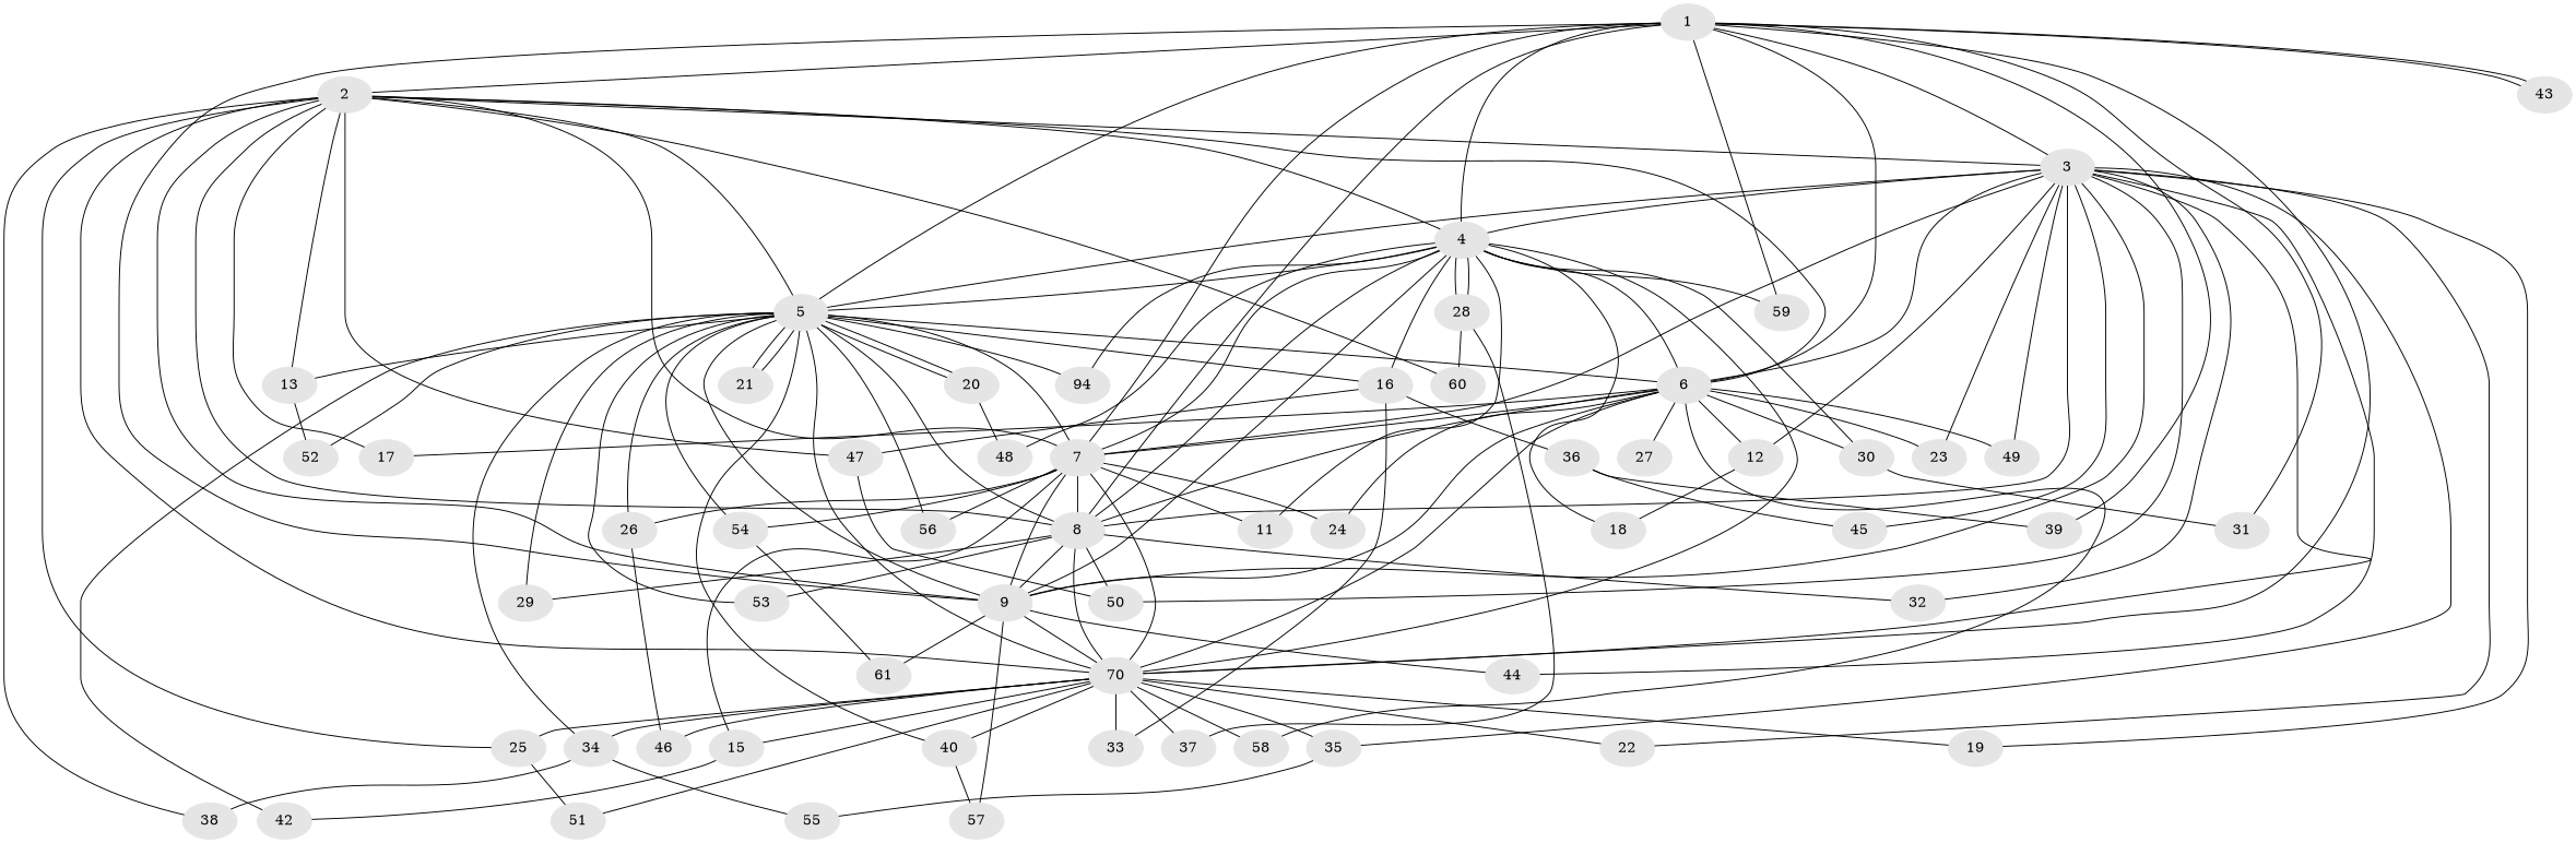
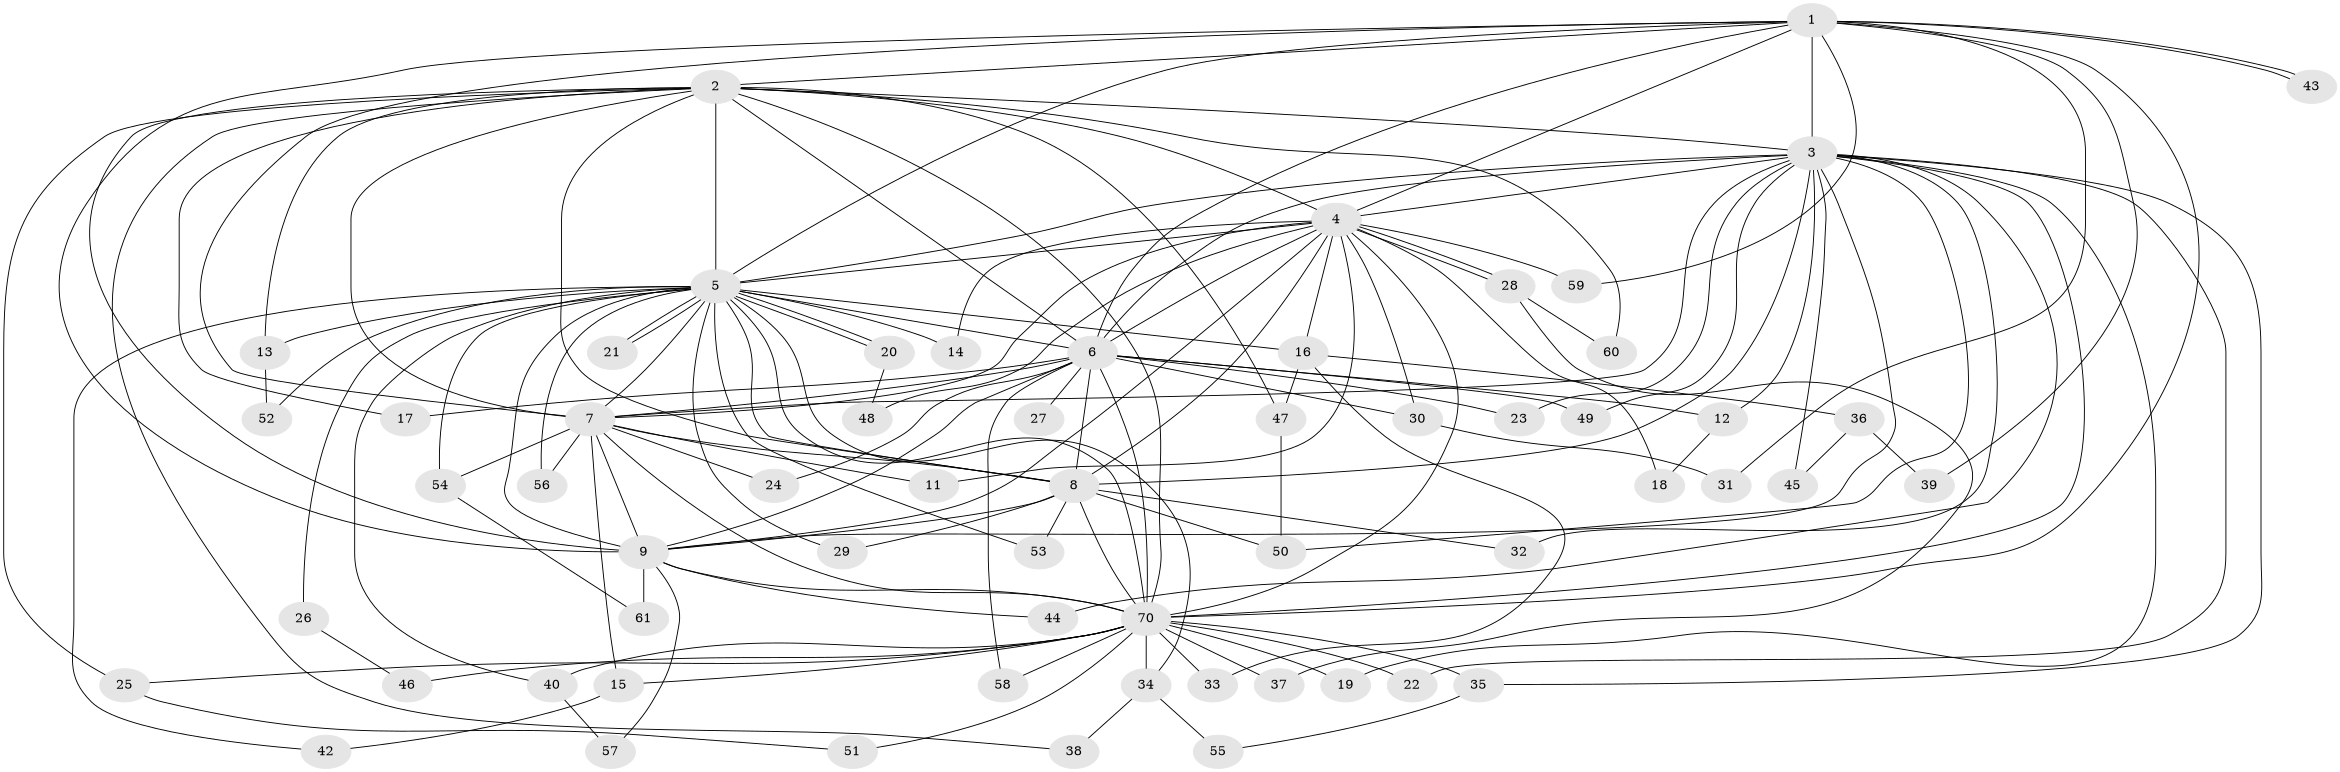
  graph {
    node [color=gray90 style=filled]
    1
    2
    3
    4
    5
    6
    7
    8
    9
    n10 [label=70]
    31
    39
    43
    59
    13
    17
    25
    38
    47
    60
    12
    19
    22
    23
    32
    35
    44
    45
    49
    50
    11
-   14 [label=94]
+   14
    16
    18
    28
    30
    48
    20
    21
    26
    29
    34
    40
    42
    52
    53
    54
    56
    27
    24
    58
    15
    57
    61
    33
    37
    46
    51
    55
    36
    1 -- 2
    1 -- 3
    1 -- 4
    1 -- 5
    1 -- 6
    1 -- 7
-   1 -- 8
    1 -- 9
    1 -- n10
    1 -- 31
    1 -- 39
    1 -- 43
    1 -- 43
    1 -- 59
    2 -- 3
    2 -- 4
    2 -- 5
    2 -- 6
    2 -- 7
    2 -- 8
    2 -- 9
    2 -- n10
    2 -- 13
    2 -- 17
    2 -- 25
    2 -- 38
    2 -- 47
    2 -- 60
    3 -- 4
    3 -- 5
    3 -- 6
    3 -- 7
    3 -- 8
    3 -- 9
    3 -- n10
    3 -- 12
    3 -- 19
    3 -- 22
    3 -- 23
    3 -- 32
    3 -- 35
    3 -- 44
    3 -- 45
    3 -- 49
    3 -- 50
    4 -- 5
    4 -- 6
    4 -- 7
    4 -- 8
    4 -- 9
    4 -- n10
    4 -- 59
    4 -- 11
    4 -- 14
    4 -- 16
    4 -- 18
    4 -- 28
    4 -- 28
    4 -- 30
    4 -- 48
    5 -- 6
    5 -- 7
    5 -- 8
    5 -- 9
    5 -- n10
    5 -- 13
    5 -- 14
    5 -- 16
    5 -- 20
    5 -- 20
    5 -- 21
    5 -- 21
    5 -- 26
    5 -- 29
    5 -- 34
    5 -- 40
    5 -- 42
    5 -- 52
    5 -- 53
    5 -- 54
    5 -- 56
    6 -- 7
    6 -- 8
    6 -- 9
    6 -- n10
    6 -- 17
    6 -- 12
    6 -- 23
    6 -- 49
    6 -- 30
    6 -- 27
    6 -- 24
    6 -- 58
    7 -- 8
    7 -- 9
    7 -- n10
    7 -- 11
-   7 -- 26
    7 -- 54
    7 -- 56
    7 -- 24
    7 -- 15
    8 -- 9
    8 -- n10
    8 -- 32
    8 -- 50
    8 -- 29
    8 -- 53
    9 -- n10
    9 -- 44
    9 -- 57
    9 -- 61
    n10 -- 25
    n10 -- 19
    n10 -- 22
    n10 -- 35
    n10 -- 34
    n10 -- 40
    n10 -- 58
    n10 -- 15
    n10 -- 33
    n10 -- 37
    n10 -- 46
    n10 -- 51
    13 -- 52
    25 -- 51
    47 -- 50
    12 -- 18
    35 -- 55
    16 -- 47
    16 -- 33
    16 -- 36
    28 -- 60
    28 -- 37
    30 -- 31
    20 -- 48
    26 -- 46
    34 -- 38
    34 -- 55
    40 -- 57
    54 -- 61
    15 -- 42
    36 -- 39
    36 -- 45
  }
